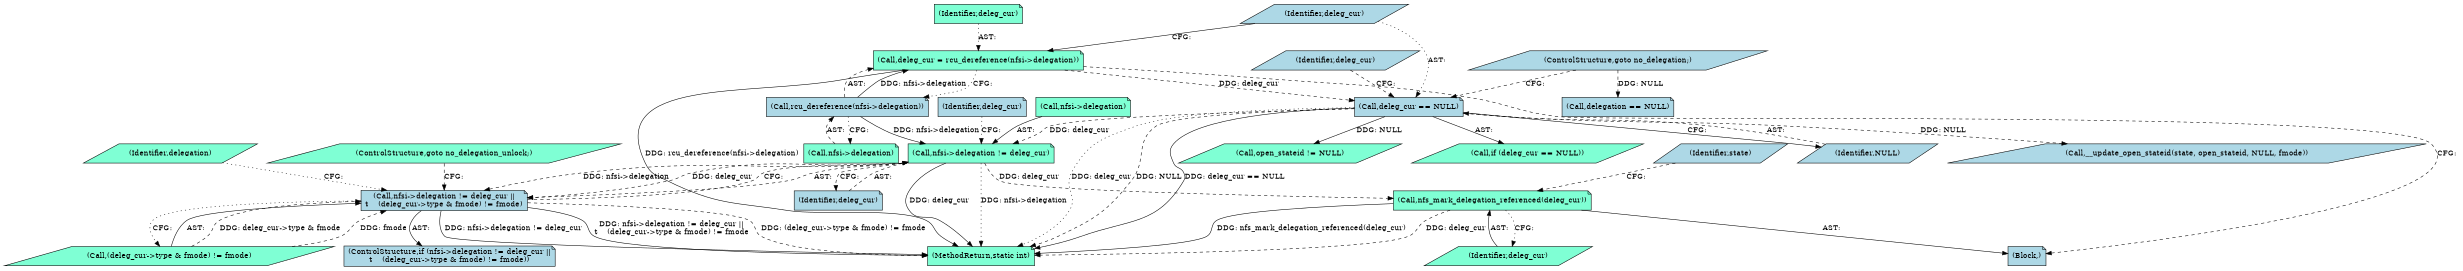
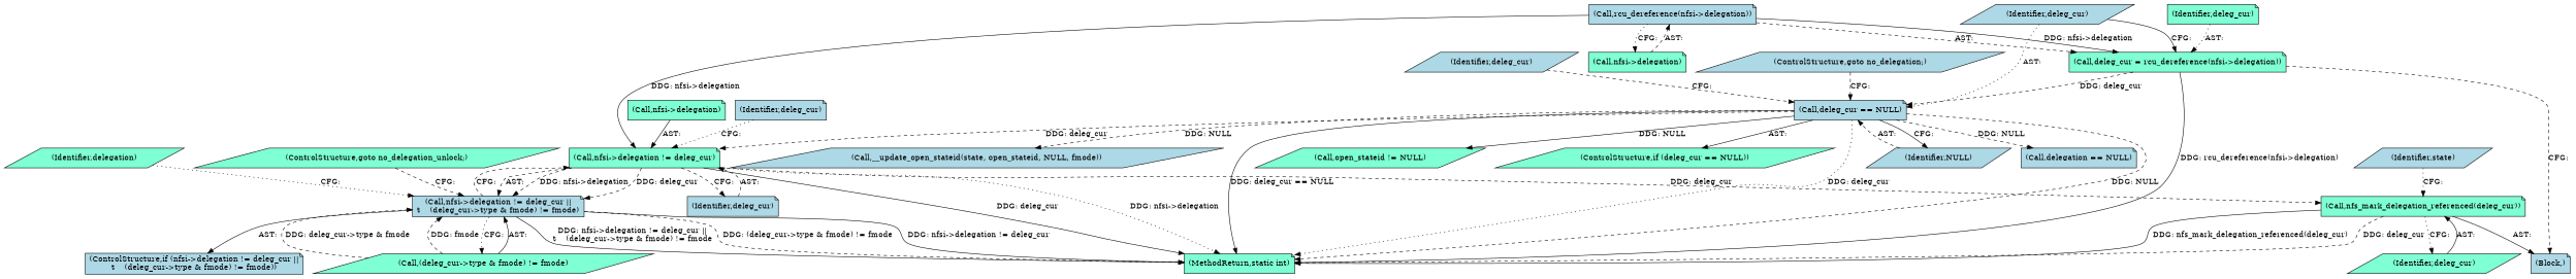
  digraph {
    node [fillcolor=lightblue shape=note style=filled]
    edge [style=dashed]
    n1 [fillcolor=aquamarine label="(Call,nfsi->delegation != deleg_cur)"]
    n2 [label="(Call,nfsi->delegation != deleg_cur ||\n\t    (deleg_cur->type & fmode) != fmode)"]
    n3 [fillcolor=aquamarine label="(Call,nfs_mark_delegation_referenced(deleg_cur))"]
    n4 [fillcolor=aquamarine label="(MethodReturn,static int)"]
    n5 [label="(Identifier,deleg_cur)"]
    n6 [fillcolor=aquamarine label="(Call,(deleg_cur->type & fmode) != fmode)" shape=parallelogram]
    n7 [label="(ControlStructure,if (nfsi->delegation != deleg_cur ||\n\t    (deleg_cur->type & fmode) != fmode))"]
    n8 [label="(Block,)"]
    n9 [fillcolor=aquamarine label="(Identifier,deleg_cur)" shape=parallelogram]
    n10 [label="(Call,rcu_dereference(nfsi->delegation))"]
    n11 [fillcolor=aquamarine label="(Call,deleg_cur = rcu_dereference(nfsi->delegation))"]
    n12 [fillcolor=aquamarine label="(Call,nfsi->delegation)"]
    n13 [label="(Call,deleg_cur == NULL)"]
    n14 [label="(Identifier,NULL)" shape=parallelogram]
    n15 [label="(Call,delegation == NULL)"]
    n16 [label="(Call,__update_open_stateid(state, open_stateid, NULL, fmode))" shape=parallelogram]
    n17 [fillcolor=aquamarine label="(Call,open_stateid != NULL)" shape=parallelogram]
-   n18 [fillcolor=aquamarine label="(Call,if (deleg_cur == NULL))" shape=parallelogram]
+   n18 [fillcolor=aquamarine label="(ControlStructure,if (deleg_cur == NULL))" shape=parallelogram]
    n19 [fillcolor=aquamarine label="(Identifier,deleg_cur)"]
    n20 [fillcolor=aquamarine label="(Identifier,delegation)" shape=parallelogram]
    n21 [fillcolor=aquamarine label="(Call,nfsi->delegation)"]
    n22 [label="(Identifier,deleg_cur)"]
    n23 [label="(ControlStructure,goto no_delegation;)" shape=parallelogram]
    n24 [label="(Identifier,state)" shape=parallelogram]
    n25 [label="(Identifier,deleg_cur)" shape=parallelogram]
    n26 [fillcolor=aquamarine label="(ControlStructure,goto no_delegation_unlock;)" shape=parallelogram]
    n27 [label="(Identifier,deleg_cur)" shape=parallelogram]
    n1 -> n2 [label="AST: "]
    n1 -> n2 [label="DDG: nfsi->delegation"]
    n1 -> n2 [label="DDG: deleg_cur"]
    n1 -> n3 [label="DDG: deleg_cur"]
    n1 -> n4 [label="DDG: deleg_cur" style=solid]
    n1 -> n4 [label="DDG: nfsi->delegation" style=dotted]
    n1 -> n5 [label="CFG: "]
    n2 -> n1 [label="CFG: "]
    n2 -> n4 [label="DDG: nfsi->delegation != deleg_cur" style=solid]
    n2 -> n4 [label="DDG: nfsi->delegation != deleg_cur ||\n\t    (deleg_cur->type & fmode) != fmode" style=solid]
    n2 -> n4 [label="DDG: (deleg_cur->type & fmode) != fmode"]
    n2 -> n6 [label="CFG: " style=dotted]
    n2 -> n7 [label="AST: " style=solid]
    n3 -> n4 [label="DDG: deleg_cur"]
    n3 -> n4 [label="DDG: nfs_mark_delegation_referenced(deleg_cur)" style=solid]
    n3 -> n8 [label="AST: " style=solid]
    n3 -> n9 [label="CFG: " style=dotted]
    n5 -> n1 [label="AST: "]
    n6 -> n2 [label="AST: " style=solid]
    n6 -> n2 [label="DDG: deleg_cur->type & fmode"]
    n6 -> n2 [label="DDG: fmode"]
    n9 -> n3 [label="AST: " style=solid]
    n10 -> n1 [label="DDG: nfsi->delegation" style=solid]
    n10 -> n11 [label="AST: "]
    n10 -> n11 [label="DDG: nfsi->delegation" style=solid]
    n10 -> n12 [label="CFG: " style=dotted]
    n11 -> n4 [label="DDG: rcu_dereference(nfsi->delegation)" style=solid]
    n11 -> n8 [label="CFG: "]
-   n11 -> n10 [label="CFG: " style=dotted]
    n11 -> n13 [label="DDG: deleg_cur"]
    n12 -> n10 [label="AST: "]
    n13 -> n1 [label="DDG: deleg_cur"]
    n13 -> n4 [label="DDG: deleg_cur" style=dotted]
    n13 -> n4 [label="DDG: NULL"]
    n13 -> n4 [label="DDG: deleg_cur == NULL" style=solid]
    n13 -> n14 [label="CFG: " style=solid]
-   n23 -> n15 [label="DDG: NULL"]
+   n13 -> n15 [label="DDG: NULL"]
    n13 -> n16 [label="DDG: NULL"]
    n13 -> n17 [label="DDG: NULL" style=solid]
    n13 -> n18 [label="AST: " style=solid]
    n14 -> n13 [label="AST: "]
    n19 -> n11 [label="AST: " style=dotted]
    n20 -> n2 [label="CFG: " style=dotted]
    n21 -> n1 [label="AST: " style=solid]
    n22 -> n1 [label="CFG: " style=dotted]
    n23 -> n13 [label="CFG: "]
-   n24 -> n3 [label="CFG: "]
+   n24 -> n3 [label="CFG: " style=dotted]
    n25 -> n13 [label="CFG: "]
    n26 -> n2 [label="CFG: "]
    n27 -> n11 [label="CFG: " style=solid]
    n27 -> n13 [label="AST: " style=dotted]
  }
